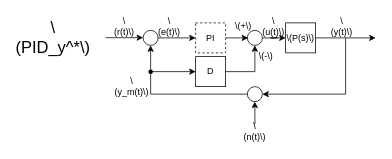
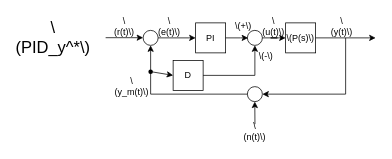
  <mxCell id="0" />
  <mxCell id="1" parent="0" />
  <mxCell id="2" style="edgeStyle=orthogonalEdgeStyle;rounded=0;orthogonalLoop=1;jettySize=auto;html=1;" edge="1" parent="1" source="3"><mxGeometry relative="1" as="geometry"><mxPoint x="330" y="50" as="targetPoint" /></mxGeometry></mxCell>
- <mxCell id="3" value="PI" style="rounded=0;whiteSpace=wrap;html=1;fillColor=none;dashed=1;" vertex="1" parent="1"><mxGeometry x="260" y="30" width="40" height="40" as="geometry" /></mxCell>
+ <mxCell id="3" value="PI" style="rounded=0;whiteSpace=wrap;html=1;fillColor=none;" vertex="1" parent="1"><mxGeometry x="260" y="30" width="40" height="40" as="geometry" /></mxCell>
  <mxCell id="4" style="edgeStyle=orthogonalEdgeStyle;rounded=0;orthogonalLoop=1;jettySize=auto;html=1;" edge="1" parent="1" source="5"><mxGeometry relative="1" as="geometry"><mxPoint x="500" y="50" as="targetPoint" /></mxGeometry></mxCell>
  <mxCell id="5" value="\(P(s)\)" style="rounded=0;whiteSpace=wrap;html=1;fillColor=none;" vertex="1" parent="1"><mxGeometry x="380" y="30" width="40" height="40" as="geometry" /></mxCell>
  <mxCell id="6" style="edgeStyle=orthogonalEdgeStyle;rounded=0;orthogonalLoop=1;jettySize=auto;html=1;entryX=0;entryY=0.5;entryDx=0;entryDy=0;" edge="1" parent="1" source="7" target="3"><mxGeometry relative="1" as="geometry" /></mxCell>
  <mxCell id="7" value="" style="ellipse;whiteSpace=wrap;html=1;aspect=fixed;fillColor=none;" vertex="1" parent="1"><mxGeometry x="190" y="40" width="20" height="20" as="geometry" /></mxCell>
  <mxCell id="8" style="edgeStyle=orthogonalEdgeStyle;rounded=0;orthogonalLoop=1;jettySize=auto;html=1;entryX=0;entryY=0.5;entryDx=0;entryDy=0;" edge="1" parent="1"><mxGeometry relative="1" as="geometry"><mxPoint x="140" y="49.76" as="sourcePoint" /><mxPoint x="190" y="49.76" as="targetPoint" /></mxGeometry></mxCell>
  <mxCell id="9" style="edgeStyle=orthogonalEdgeStyle;rounded=0;orthogonalLoop=1;jettySize=auto;html=1;entryX=0.5;entryY=1;entryDx=0;entryDy=0;" edge="1" parent="1" source="10" target="7"><mxGeometry relative="1" as="geometry" /></mxCell>
  <mxCell id="10" value="" style="ellipse;whiteSpace=wrap;html=1;aspect=fixed;fillColor=none;" vertex="1" parent="1"><mxGeometry x="329" y="115" width="20" height="20" as="geometry" /></mxCell>
  <mxCell id="11" value="" style="endArrow=classic;html=1;rounded=0;entryX=1;entryY=0.5;entryDx=0;entryDy=0;" edge="1" parent="1" target="10"><mxGeometry width="50" height="50" relative="1" as="geometry"><mxPoint x="460" y="50" as="sourcePoint" /><mxPoint x="330" y="20" as="targetPoint" /><Array as="points"><mxPoint x="460" y="125" /></Array></mxGeometry></mxCell>
  <mxCell id="12" value="\(r(t)\)" style="text;html=1;align=center;verticalAlign=middle;whiteSpace=wrap;rounded=0;" vertex="1" parent="1"><mxGeometry x="150" y="20" width="30" height="30" as="geometry" /></mxCell>
  <mxCell id="13" value="\(e(t)\)" style="text;html=1;align=center;verticalAlign=middle;whiteSpace=wrap;rounded=0;" vertex="1" parent="1"><mxGeometry x="210" y="20" width="30" height="30" as="geometry" /></mxCell>
  <mxCell id="14" value="\(u(t)\)" style="text;html=1;align=center;verticalAlign=middle;whiteSpace=wrap;rounded=0;" vertex="1" parent="1"><mxGeometry x="349" y="20" width="30" height="30" as="geometry" /></mxCell>
  <mxCell id="15" value="\(y(t)\)" style="text;html=1;align=center;verticalAlign=middle;whiteSpace=wrap;rounded=0;" vertex="1" parent="1"><mxGeometry x="440" y="20" width="30" height="30" as="geometry" /></mxCell>
  <mxCell id="16" value="\(y_m(t)\)" style="text;html=1;align=center;verticalAlign=middle;whiteSpace=wrap;rounded=0;" vertex="1" parent="1"><mxGeometry x="160" y="100" width="30" height="30" as="geometry" /></mxCell>
  <mxCell id="17" value="" style="endArrow=classic;html=1;rounded=0;" edge="1" parent="1"><mxGeometry width="50" height="50" relative="1" as="geometry"><mxPoint x="339.12" y="165" as="sourcePoint" /><mxPoint x="338.88" y="135" as="targetPoint" /></mxGeometry></mxCell>
  <mxCell id="18" value="\(n(t)\)" style="text;html=1;align=center;verticalAlign=middle;whiteSpace=wrap;rounded=0;" vertex="1" parent="1"><mxGeometry x="324" y="160" width="30" height="30" as="geometry" /></mxCell>
  <mxCell id="19" value="\(PID_y^*\)" style="text;html=1;align=center;verticalAlign=middle;whiteSpace=wrap;rounded=0;fontSize=22;" vertex="1" parent="1"><mxGeometry x="20" y="25" width="100" height="50" as="geometry" /></mxCell>
  <mxCell id="20" style="edgeStyle=orthogonalEdgeStyle;rounded=0;orthogonalLoop=1;jettySize=auto;html=1;entryX=0.5;entryY=1;entryDx=0;entryDy=0;" edge="1" parent="1" source="21" target="23"><mxGeometry relative="1" as="geometry" /></mxCell>
- <mxCell id="21" value="D" style="rounded=0;whiteSpace=wrap;html=1;fillColor=none;" vertex="1" parent="1"><mxGeometry x="260" y="75" width="40" height="40" as="geometry" /></mxCell>
+ <mxCell id="21" value="D" style="rounded=0;whiteSpace=wrap;html=1;fillColor=none;" vertex="1" parent="1"><mxGeometry x="230" y="80" width="40" height="40" as="geometry" /></mxCell>
  <mxCell id="22" style="edgeStyle=orthogonalEdgeStyle;rounded=0;orthogonalLoop=1;jettySize=auto;html=1;entryX=0;entryY=0.5;entryDx=0;entryDy=0;" edge="1" parent="1" source="23" target="5"><mxGeometry relative="1" as="geometry" /></mxCell>
  <mxCell id="23" value="" style="ellipse;whiteSpace=wrap;html=1;aspect=fixed;fillColor=none;" vertex="1" parent="1"><mxGeometry x="329" y="40" width="20" height="20" as="geometry" /></mxCell>
  <mxCell id="24" value="\(-\)" style="text;html=1;align=center;verticalAlign=middle;whiteSpace=wrap;rounded=0;" vertex="1" parent="1"><mxGeometry x="339" y="60" width="30" height="30" as="geometry" /></mxCell>
  <mxCell id="25" value="\(+\)" style="text;html=1;align=center;verticalAlign=middle;whiteSpace=wrap;rounded=0;" vertex="1" parent="1"><mxGeometry x="309" y="20" width="30" height="30" as="geometry" /></mxCell>
  <mxCell id="26" value="" style="endArrow=classic;html=1;rounded=0;entryX=0;entryY=0.5;entryDx=0;entryDy=0;" edge="1" parent="1" source="28" target="21"><mxGeometry width="50" height="50" relative="1" as="geometry"><mxPoint x="200" y="95" as="sourcePoint" /><mxPoint x="340" y="50" as="targetPoint" /></mxGeometry></mxCell>
  <mxCell id="27" value="" style="endArrow=classic;html=1;rounded=0;entryDx=0;entryDy=0;" edge="1" parent="1" target="28"><mxGeometry width="50" height="50" relative="1" as="geometry"><mxPoint x="200" y="95" as="sourcePoint" /><mxPoint x="260" y="95" as="targetPoint" /></mxGeometry></mxCell>
  <mxCell id="28" value="" style="shape=waypoint;sketch=0;fillStyle=solid;size=6;pointerEvents=1;points=[];fillColor=none;resizable=0;rotatable=0;perimeter=centerPerimeter;snapToPoint=1;" vertex="1" parent="1"><mxGeometry x="190" y="85" width="20" height="20" as="geometry" /></mxCell>
